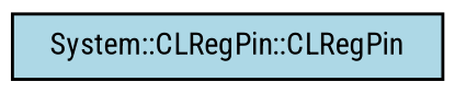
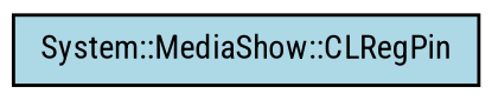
  digraph {
    rankdir=LR
    fontname="Roboto Condensed"
-   n1 [color=black fillcolor=lightblue fontname="Roboto Condensed" fontsize=10 height=0.2 label="System::CLRegPin::CLRegPin" shape=record style=filled width=0.4]
+   n1 [color=black fillcolor=lightblue fontname="Roboto Condensed" fontsize=10 height=0.2 label="System::MediaShow::CLRegPin" shape=record style=filled width=0.4]
  }
